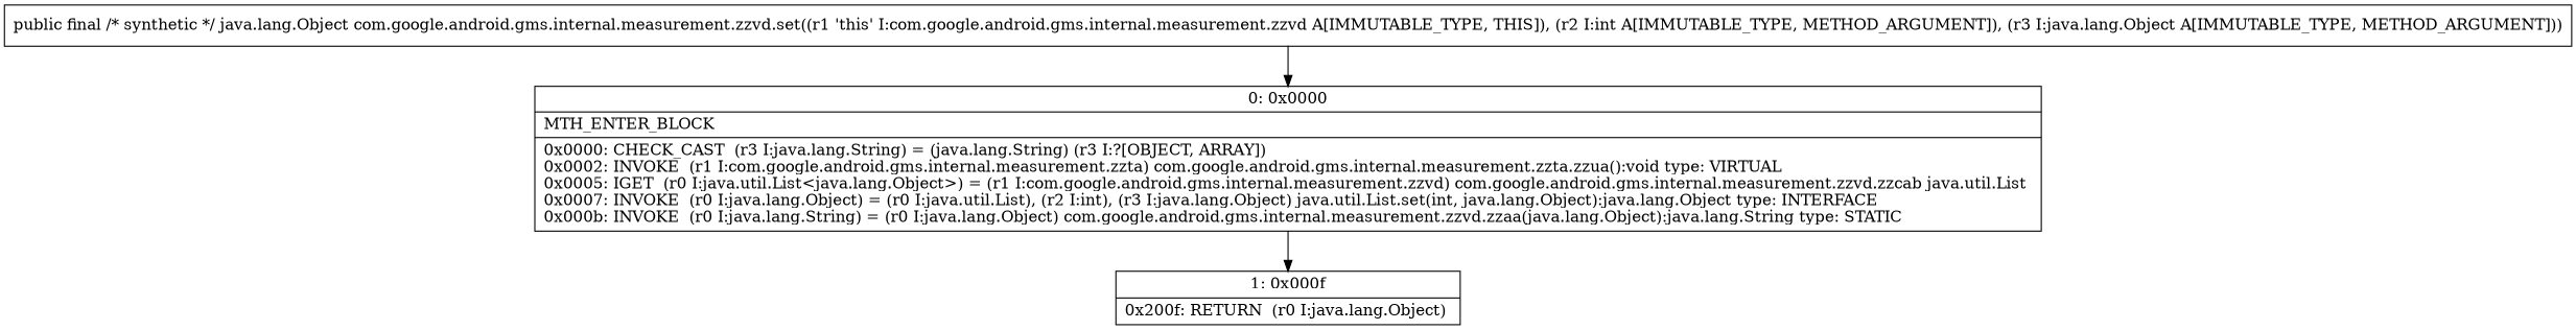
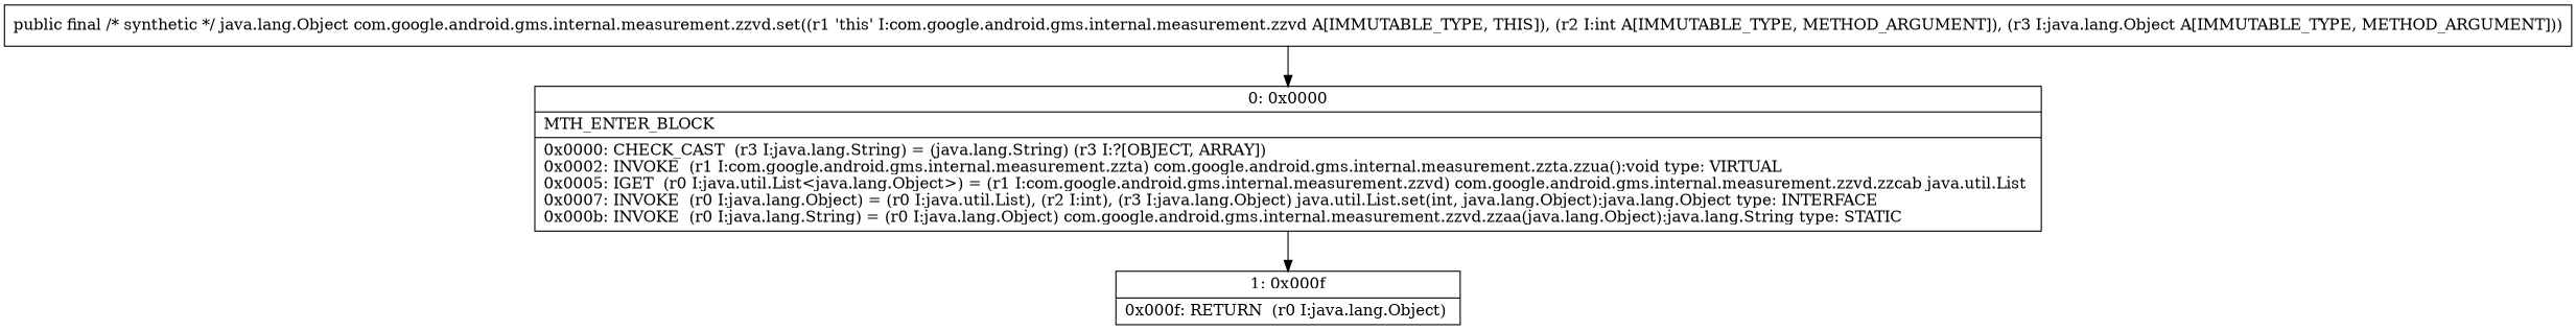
  digraph {
    node [shape=record]
    n1 [label="{0\:\ 0x0000|MTH_ENTER_BLOCK\l|0x0000: CHECK_CAST  (r3 I:java.lang.String) = (java.lang.String) (r3 I:?[OBJECT, ARRAY]) \l0x0002: INVOKE  (r1 I:com.google.android.gms.internal.measurement.zzta) com.google.android.gms.internal.measurement.zzta.zzua():void type: VIRTUAL \l0x0005: IGET  (r0 I:java.util.List\<java.lang.Object\>) = (r1 I:com.google.android.gms.internal.measurement.zzvd) com.google.android.gms.internal.measurement.zzvd.zzcab java.util.List \l0x0007: INVOKE  (r0 I:java.lang.Object) = (r0 I:java.util.List), (r2 I:int), (r3 I:java.lang.Object) java.util.List.set(int, java.lang.Object):java.lang.Object type: INTERFACE \l0x000b: INVOKE  (r0 I:java.lang.String) = (r0 I:java.lang.Object) com.google.android.gms.internal.measurement.zzvd.zzaa(java.lang.Object):java.lang.String type: STATIC \l}"]
-   n2 [label="{1\:\ 0x000f|0x200f: RETURN  (r0 I:java.lang.Object) \l}"]
+   n2 [label="{1\:\ 0x000f|0x000f: RETURN  (r0 I:java.lang.Object) \l}"]
    n3 [label="{public final \/* synthetic *\/ java.lang.Object com.google.android.gms.internal.measurement.zzvd.set((r1 'this' I:com.google.android.gms.internal.measurement.zzvd A[IMMUTABLE_TYPE, THIS]), (r2 I:int A[IMMUTABLE_TYPE, METHOD_ARGUMENT]), (r3 I:java.lang.Object A[IMMUTABLE_TYPE, METHOD_ARGUMENT])) }"]
    n1 -> n2
    n3 -> n1
  }
